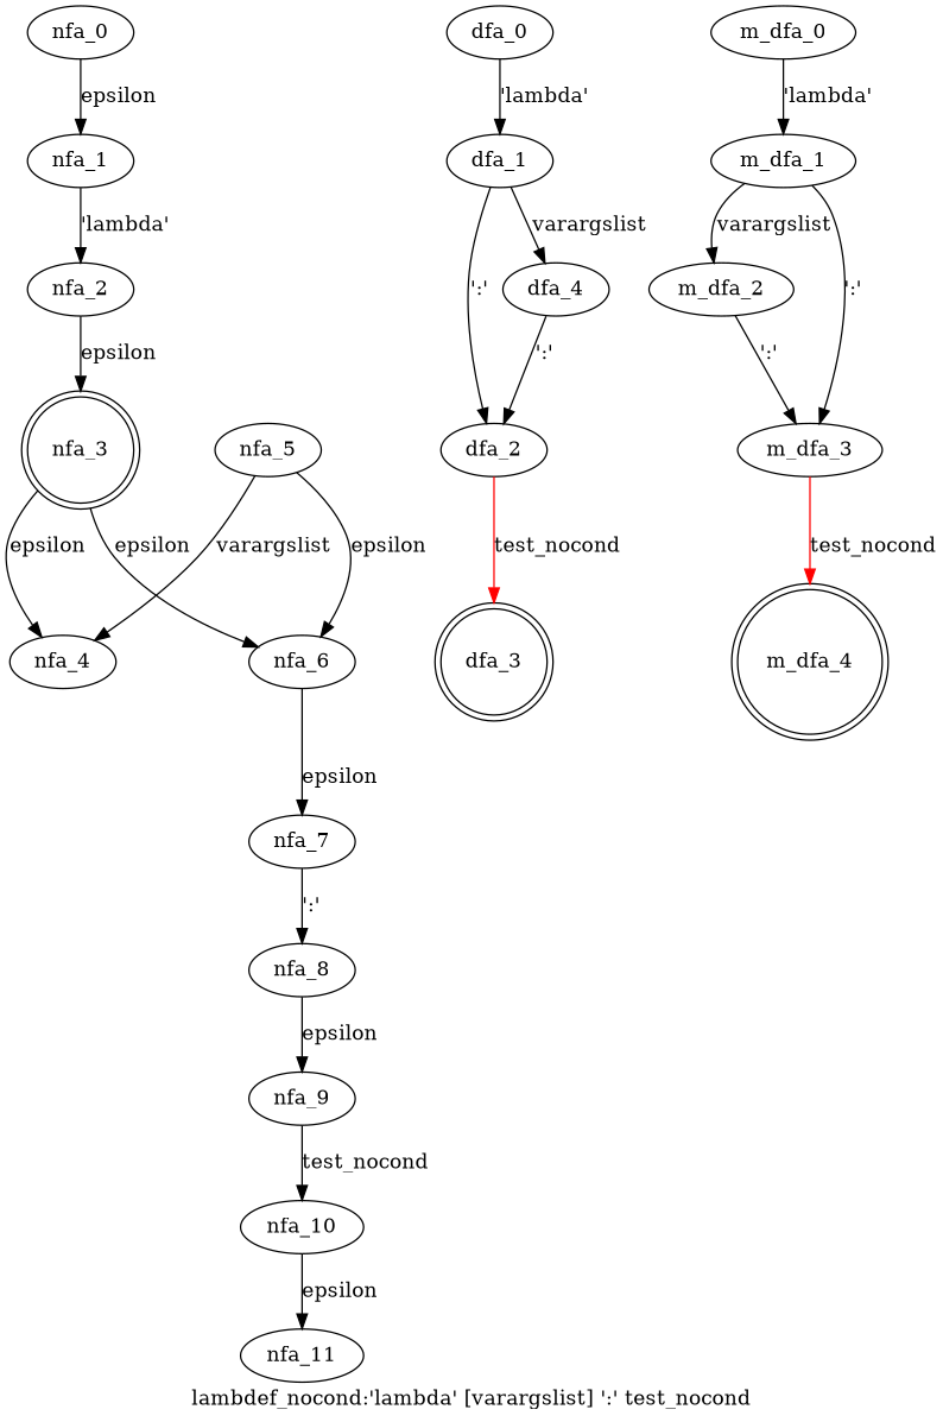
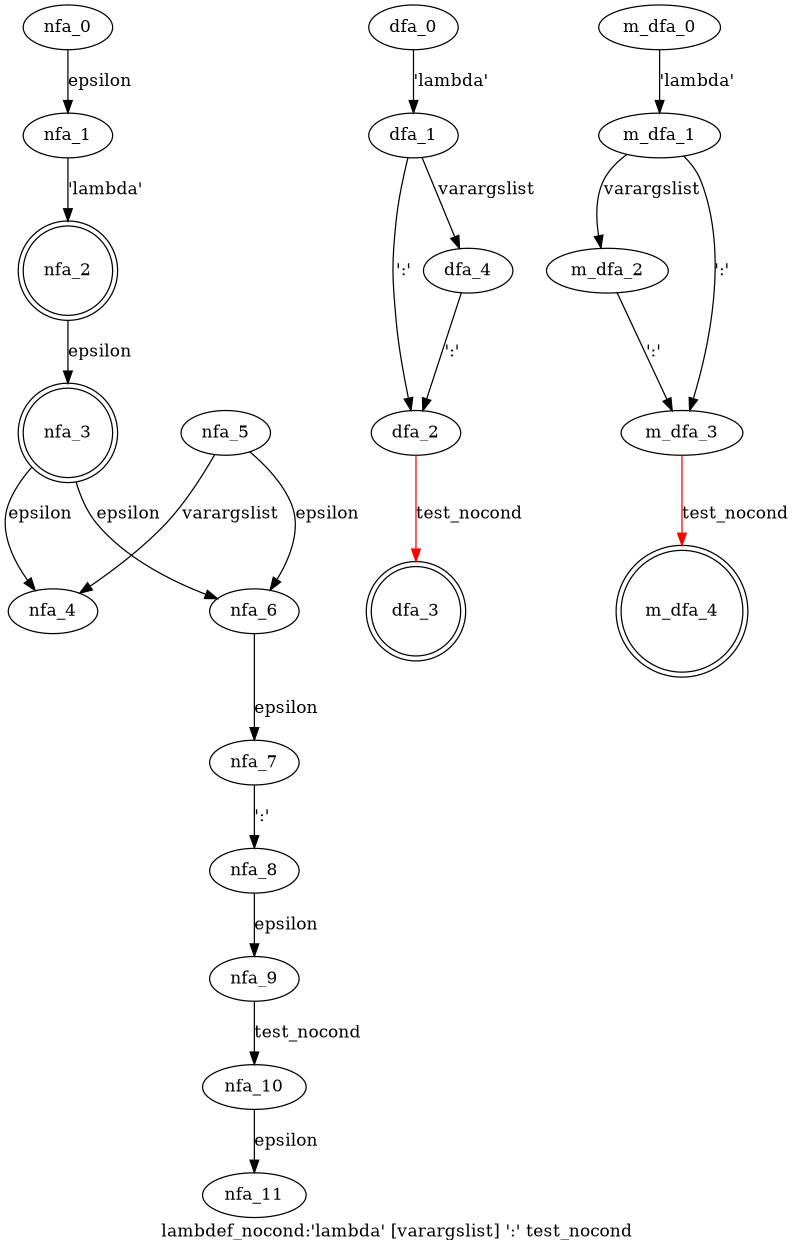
  digraph {
    label="lambdef_nocond:'lambda' [varargslist] ':' test_nocond"
    nfa_0
    nfa_1
-   nfa_2
+   nfa_2 [shape=doublecircle]
    nfa_3 [shape=doublecircle]
    nfa_4
    nfa_6
    nfa_5
    nfa_7
    nfa_8
    nfa_9
    nfa_10
    nfa_11
    dfa_0
    dfa_1
    dfa_2
    dfa_4
    dfa_3 [shape=doublecircle]
    m_dfa_0
    m_dfa_1
    m_dfa_2
    m_dfa_3
    m_dfa_4 [shape=doublecircle]
    subgraph sub_1 {
      nfa_0
      nfa_1
      nfa_2
      nfa_3
      nfa_4
      nfa_6
      nfa_5
      nfa_7
      nfa_8
      nfa_9
      nfa_10
      nfa_11
    }
    subgraph sub_2 {
      dfa_0
      dfa_1
      dfa_2
      dfa_4
      dfa_3
    }
    subgraph sub_3 {
      m_dfa_0
      m_dfa_1
      m_dfa_2
      m_dfa_3
      m_dfa_4
    }
    nfa_0 -> nfa_1 [label=epsilon]
    nfa_1 -> nfa_2 [label="'lambda'"]
    nfa_2 -> nfa_3 [label=epsilon]
    nfa_3 -> nfa_4 [label=epsilon]
    nfa_3 -> nfa_6 [label=epsilon]
    nfa_6 -> nfa_7 [label=epsilon]
    nfa_5 -> nfa_4 [label=varargslist]
    nfa_5 -> nfa_6 [label=epsilon]
    nfa_7 -> nfa_8 [label="':'"]
    nfa_8 -> nfa_9 [label=epsilon]
    nfa_9 -> nfa_10 [label=test_nocond]
    nfa_10 -> nfa_11 [label=epsilon]
    dfa_0 -> dfa_1 [label="'lambda'"]
    dfa_1 -> dfa_2 [label="':'"]
    dfa_1 -> dfa_4 [label=varargslist]
    dfa_2 -> dfa_3 [color=red label=test_nocond]
    dfa_4 -> dfa_2 [label="':'"]
    m_dfa_0 -> m_dfa_1 [label="'lambda'"]
    m_dfa_1 -> m_dfa_2 [label=varargslist]
    m_dfa_1 -> m_dfa_3 [label="':'"]
    m_dfa_2 -> m_dfa_3 [label="':'"]
    m_dfa_3 -> m_dfa_4 [color=red label=test_nocond]
  }
